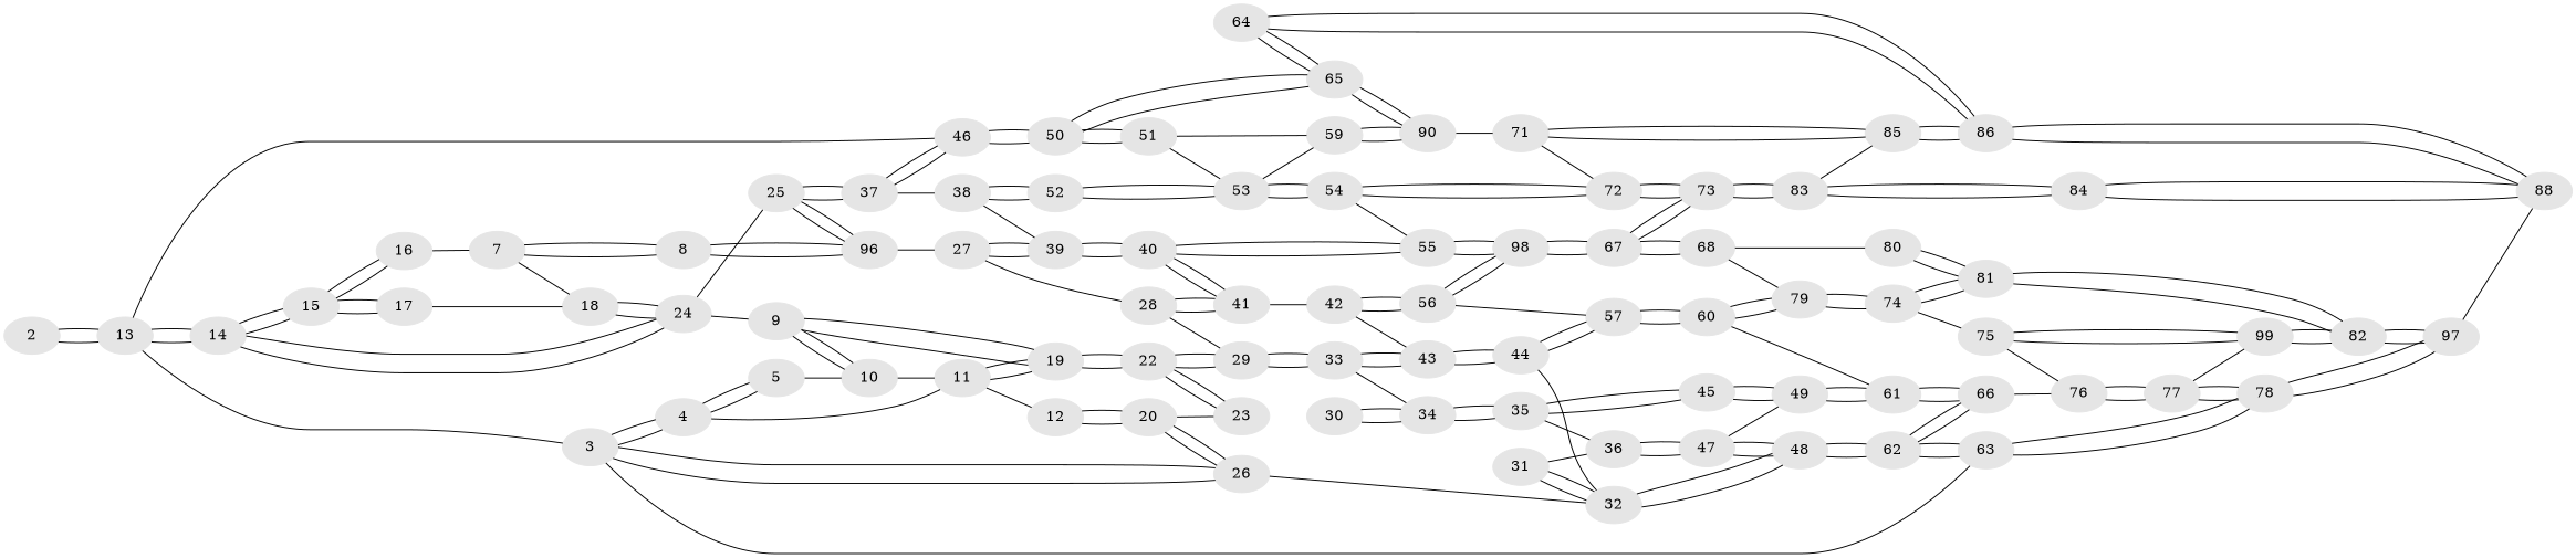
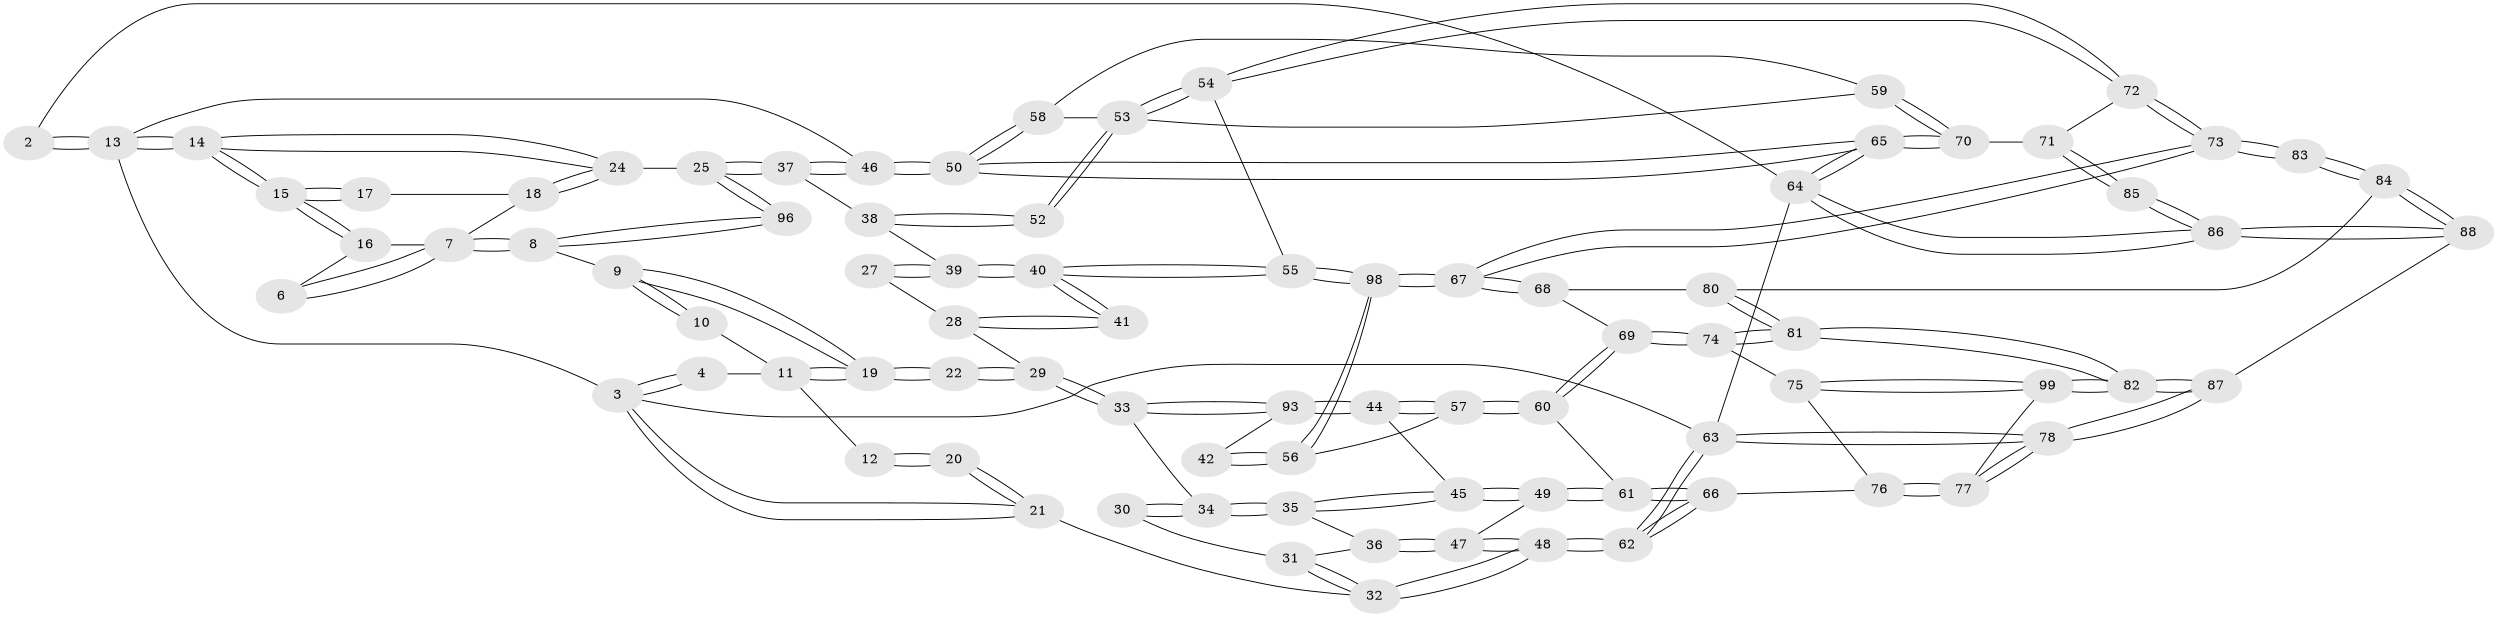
  graph {
    rankdir=LR
    node [color=gray90 style=filled]
    2
    13
    64
+   6
    7
    16
    3
    4
-   21 [label=26]
+   21
    63
    14
    46
    65
    86
-   5
    11
    32
    78
    10
    12
    20
    8
    18
    9
    n25 [label=96]
    24
    19
    27
    22
-   23
    15
    50
    17
    25
    29
    48
    33
    30
    31
    34
    37
    38
    28
    39
    41
    40
    42
-   43
+   43 [label=93]
    36
    35
    47
    62
    44
    45
    49
    52
    53
    55
    n59 [label=98]
    56
    57
    60
    61
-   51
+   51 [label=58]
    66
    59
-   70 [label=90]
+   70
    54
    72
    73
    67
-   69 [label=79]
+   69
    68
    71
    74
    76
-   87 [label=97]
+   87
    88
    77
    80
    83
    81
    84
    75
    85
    n86 [label=99]
    82
    2 -- 13
    2 -- 13
+   2 -- 64
    13 -- 3
    13 -- 14
    13 -- 14
    13 -- 46
    64 -- 65
    64 -- 65
    64 -- 86
    64 -- 86
+   6 -- 7
+   6 -- 7
+   6 -- 16
    7 -- 8
    7 -- 8
    7 -- 18
    16 -- 7
    3 -- 4
    3 -- 4
    3 -- 21
    3 -- 21
    3 -- 63
-   4 -- 5
-   4 -- 5
    4 -- 11
    21 -- 32
+   63 -- 64
    63 -- 78
    63 -- 78
    14 -- 24
    14 -- 24
    14 -- 15
    14 -- 15
    46 -- 50
    46 -- 50
    65 -- 70
    65 -- 70
    86 -- 88
    86 -- 88
-   5 -- 10
    11 -- 12
    11 -- 19
    11 -- 19
    32 -- 48
    32 -- 48
    78 -- 87
    78 -- 87
    10 -- 11
    12 -- 20
    12 -- 20
    20 -- 21
    20 -- 21
-   20 -- 23
-   24 -- 9
+   8 -- 9
    8 -- n25
    8 -- n25
    18 -- 24
    18 -- 24
    9 -- 10
    9 -- 10
    9 -- 19
    9 -- 19
-   n25 -- 27
    24 -- 25
    19 -- 22
    19 -- 22
    27 -- 28
    27 -- 39
    27 -- 39
-   22 -- 23
-   22 -- 23
    22 -- 29
    22 -- 29
    15 -- 16
    15 -- 16
    15 -- 17
    15 -- 17
    50 -- 65
    50 -- 65
    50 -- 51
    50 -- 51
    17 -- 18
    25 -- n25
    25 -- n25
    25 -- 37
    25 -- 37
    29 -- 33
    29 -- 33
    48 -- 62
    48 -- 62
    33 -- 34
    33 -- 43
    33 -- 43
+   30 -- 31
    30 -- 34
    30 -- 34
    31 -- 32
    31 -- 32
    31 -- 36
    34 -- 35
    34 -- 35
    37 -- 46
    37 -- 46
    37 -- 38
    38 -- 39
    38 -- 52
    38 -- 52
    28 -- 29
    28 -- 41
    28 -- 41
    39 -- 40
    39 -- 40
-   41 -- 42
    40 -- 41
    40 -- 41
    40 -- 55
    40 -- 55
    42 -- 43
    42 -- 56
    42 -- 56
    43 -- 44
    43 -- 44
    36 -- 47
    36 -- 47
    35 -- 36
    35 -- 45
    35 -- 45
    47 -- 48
    47 -- 48
    47 -- 49
    62 -- 63
    62 -- 63
    62 -- 66
    62 -- 66
-   44 -- 32
+   44 -- 45
    44 -- 57
    44 -- 57
    45 -- 49
    45 -- 49
    49 -- 61
    49 -- 61
    52 -- 53
    52 -- 53
    53 -- 59
    53 -- 54
    53 -- 54
    55 -- n59
    55 -- n59
    n59 -- 67
    n59 -- 67
    56 -- n59
    56 -- n59
    56 -- 57
    57 -- 60
    57 -- 60
    60 -- 61
    60 -- 69
    60 -- 69
    61 -- 66
    61 -- 66
    51 -- 53
    51 -- 59
    66 -- 76
    59 -- 70
    59 -- 70
    70 -- 71
    54 -- 55
    54 -- 72
    54 -- 72
    72 -- 73
    72 -- 73
    73 -- 83
    73 -- 83
    67 -- 73
    67 -- 73
    67 -- 68
    67 -- 68
    69 -- 74
    69 -- 74
    68 -- 69
    68 -- 80
    71 -- 72
    71 -- 85
    71 -- 85
    74 -- 81
    74 -- 81
    74 -- 75
    76 -- 77
    76 -- 77
    87 -- 88
    77 -- 78
    77 -- 78
    77 -- n86
    80 -- 81
    80 -- 81
+   80 -- 84
    83 -- 84
    83 -- 84
-   83 -- 85
    81 -- 82
    81 -- 82
    84 -- 88
    84 -- 88
    75 -- 76
    75 -- n86
    75 -- n86
    85 -- 86
    85 -- 86
    n86 -- 82
    n86 -- 82
    82 -- 87
    82 -- 87
  }
